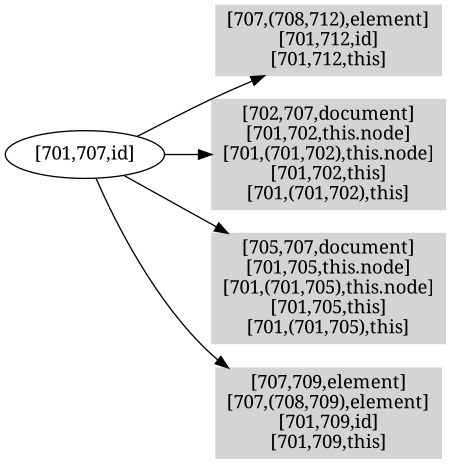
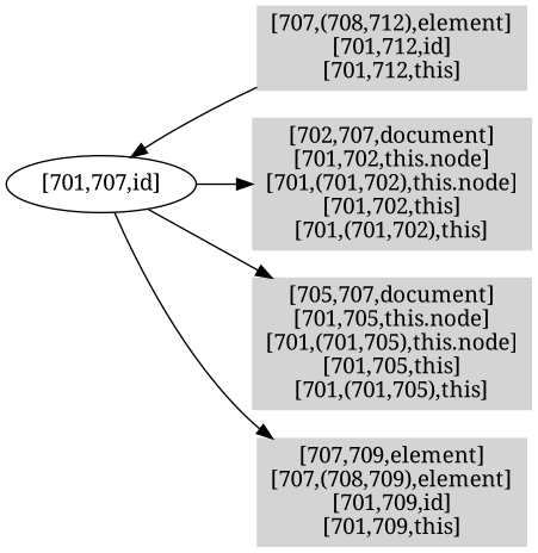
  digraph {
    rankdir=LR
    fontname="Noto Serif"
    node [color=".0 .0 .83" shape=box style=filled fontname="Noto Serif"]
    edge [fontname="Noto Serif"]
    n1 [label="[702,707,document]\n[701,702,this.node]\n[701,(701,702),this.node]\n[701,702,this]\n[701,(701,702),this]"]
    n2 [label="[705,707,document]\n[701,705,this.node]\n[701,(701,705),this.node]\n[701,705,this]\n[701,(701,705),this]"]
    n3 [label="[707,(708,712),element]\n[701,712,id]\n[701,712,this]"]
    n4 [label="[707,709,element]\n[707,(708,709),element]\n[701,709,id]\n[701,709,this]"]
    n5 [label="[701,707,id]" color="" shape="" style=""]
    n5 -> n1
    n5 -> n2
-   n5 -> n3
+   n3 -> n5
    n5 -> n4
  }
